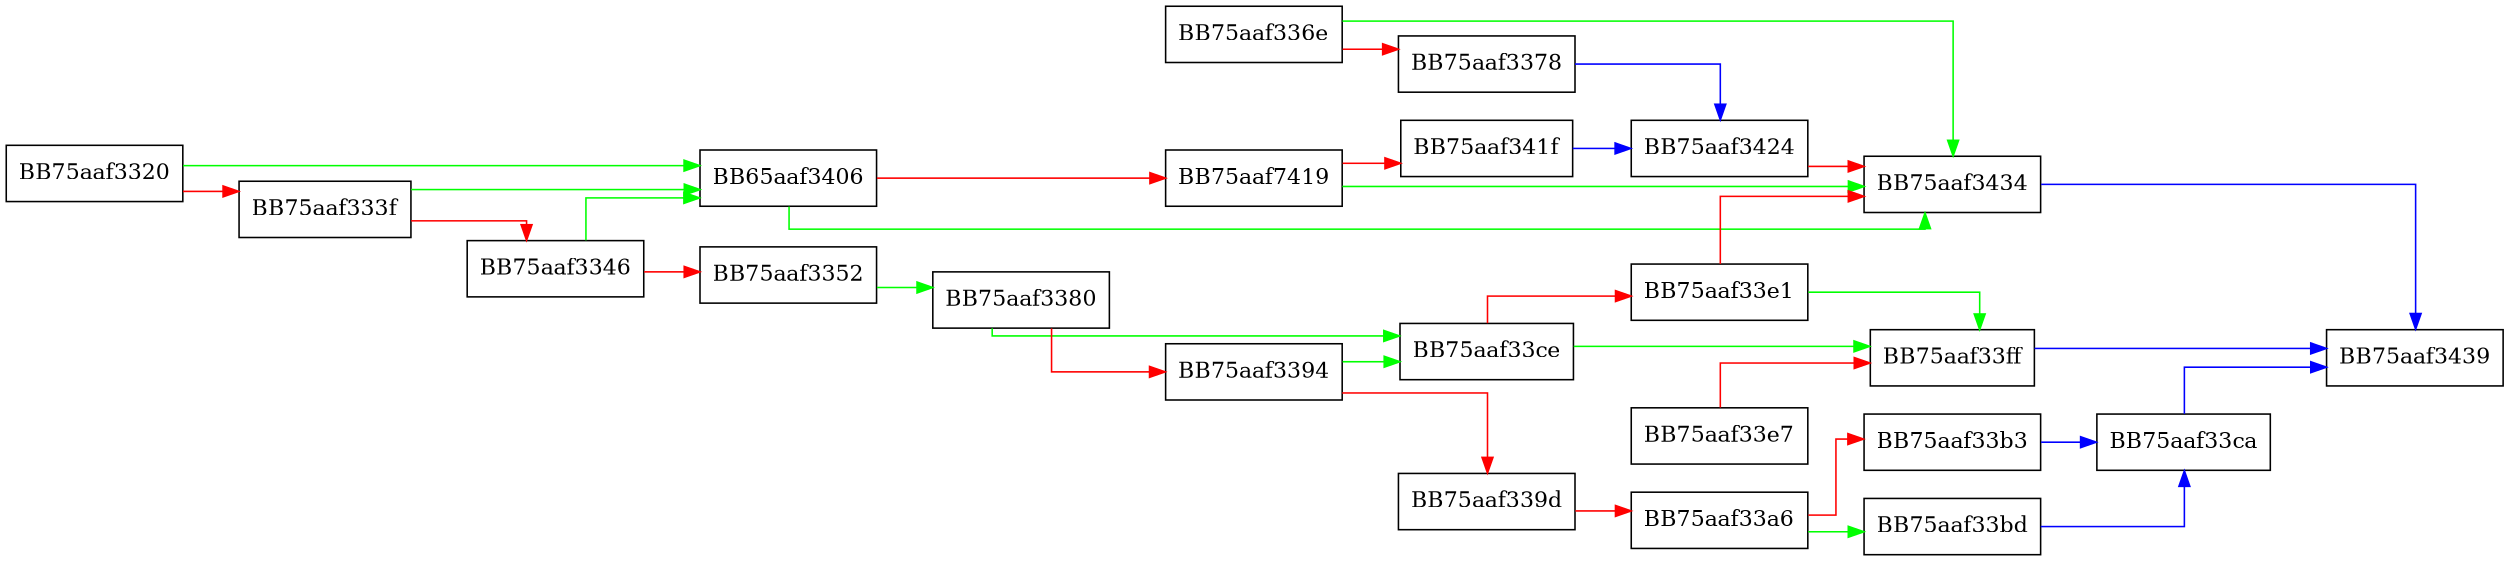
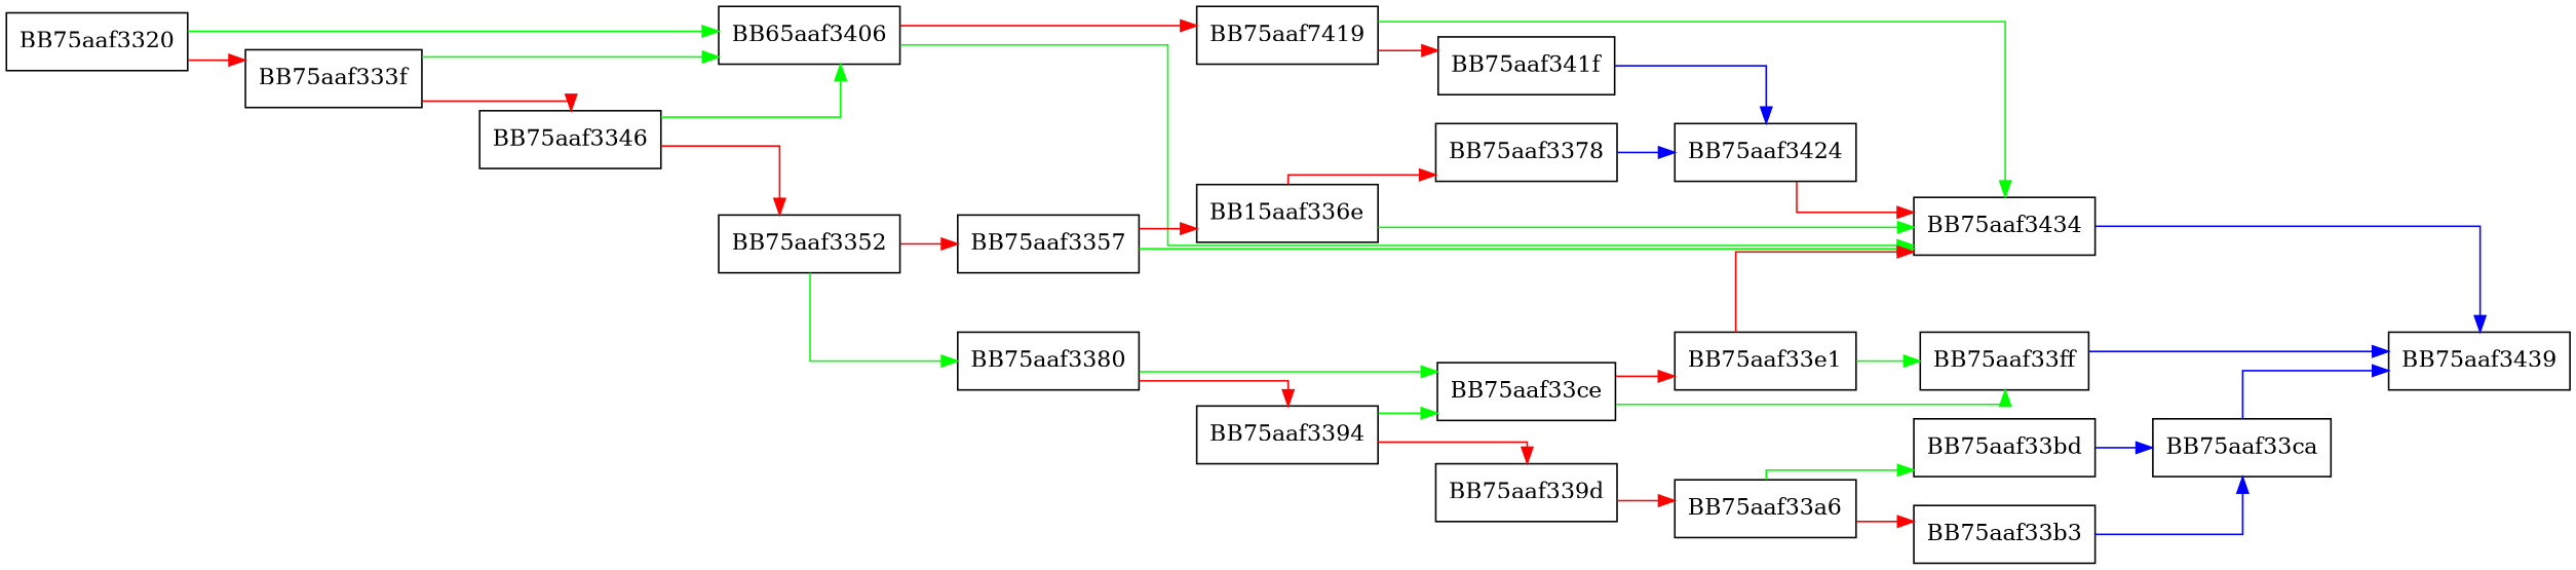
  digraph {
    rankdir=LR
    splines=ortho
    node [shape=box]
    edge [color=red]
    n1 [label=BB65aaf3406]
    BB75aaf3320
    BB75aaf333f
    BB75aaf3434
    n5 [label=BB75aaf7419]
    n6 [label=BB75aaf3346]
    BB75aaf3439
    BB75aaf341f
    BB75aaf3352
    BB75aaf3380
+   BB75aaf3357
    BB75aaf33ce
    BB75aaf3394
-   BB75aaf336e
+   BB75aaf336e [label=BB15aaf336e]
    BB75aaf33ff
    BB75aaf33e1
    BB75aaf339d
    BB75aaf3378
    BB75aaf3424
    BB75aaf33a6
    BB75aaf33bd
    BB75aaf33ca
    BB75aaf33b3
-   BB75aaf33e7
    n1 -> BB75aaf3434 [color=green]
    n1 -> n5
    BB75aaf3320 -> n1 [color=green]
    BB75aaf3320 -> BB75aaf333f
    BB75aaf333f -> n1 [color=green]
    BB75aaf333f -> n6
    BB75aaf3434 -> BB75aaf3439 [color=blue]
    n5 -> BB75aaf3434 [color=green]
    n5 -> BB75aaf341f
    n6 -> n1 [color=green]
    n6 -> BB75aaf3352
    BB75aaf341f -> BB75aaf3424 [color=blue]
    BB75aaf3352 -> BB75aaf3380 [color=green]
+   BB75aaf3352 -> BB75aaf3357
    BB75aaf3380 -> BB75aaf33ce [color=green]
    BB75aaf3380 -> BB75aaf3394
+   BB75aaf3357 -> BB75aaf3434 [color=green]
+   BB75aaf3357 -> BB75aaf336e
    BB75aaf33ce -> BB75aaf33ff [color=green]
    BB75aaf33ce -> BB75aaf33e1
    BB75aaf3394 -> BB75aaf33ce [color=green]
    BB75aaf3394 -> BB75aaf339d
    BB75aaf336e -> BB75aaf3434 [color=green]
    BB75aaf336e -> BB75aaf3378
    BB75aaf33ff -> BB75aaf3439 [color=blue]
    BB75aaf33e1 -> BB75aaf3434
    BB75aaf33e1 -> BB75aaf33ff [color=green]
    BB75aaf339d -> BB75aaf33a6
    BB75aaf3378 -> BB75aaf3424 [color=blue]
    BB75aaf3424 -> BB75aaf3434
    BB75aaf33a6 -> BB75aaf33bd [color=green]
    BB75aaf33a6 -> BB75aaf33b3
    BB75aaf33bd -> BB75aaf33ca [color=blue]
    BB75aaf33ca -> BB75aaf3439 [color=blue]
    BB75aaf33b3 -> BB75aaf33ca [color=blue]
-   BB75aaf33e7 -> BB75aaf33ff
  }
